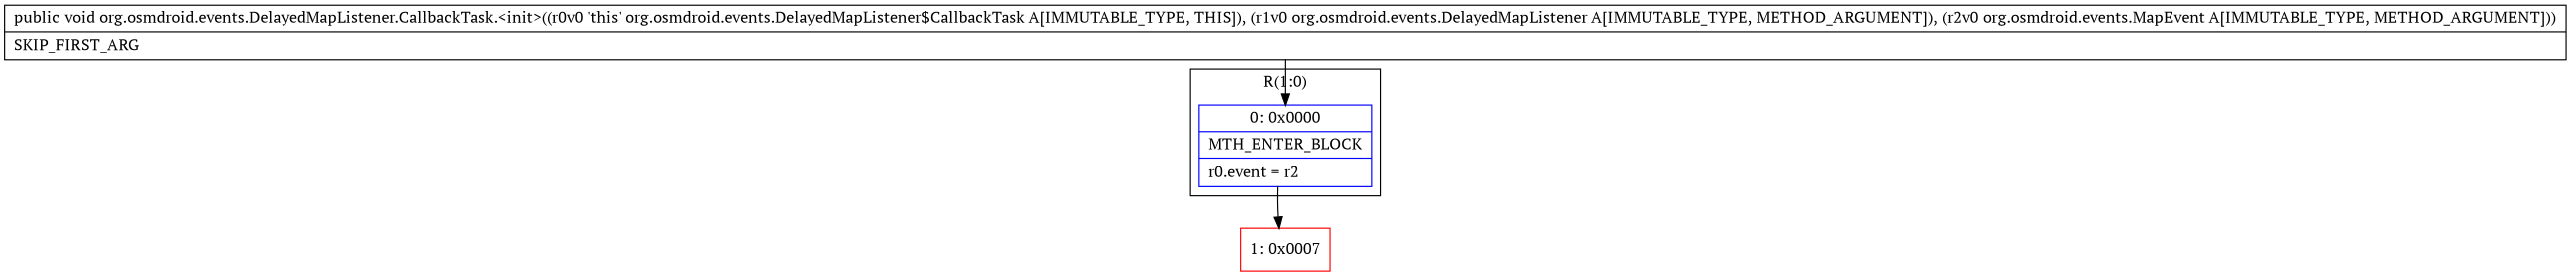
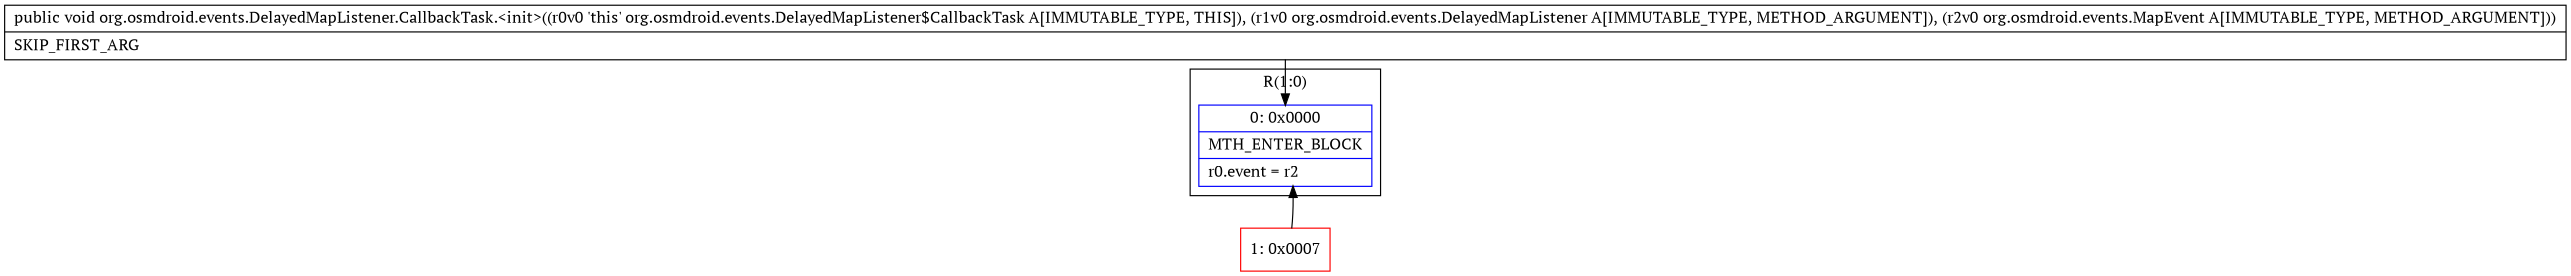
  digraph {
    fontname="PT Serif"
    node [shape=record fontname="PT Serif"]
    edge [fontname="PT Serif"]
    n1 [color=blue label="{0\:\ 0x0000|MTH_ENTER_BLOCK\l|r0.event = r2\l}"]
    n2 [color=red label="{1\:\ 0x0007}"]
    n3 [label="{public void org.osmdroid.events.DelayedMapListener.CallbackTask.\<init\>((r0v0 'this' org.osmdroid.events.DelayedMapListener$CallbackTask A[IMMUTABLE_TYPE, THIS]), (r1v0 org.osmdroid.events.DelayedMapListener A[IMMUTABLE_TYPE, METHOD_ARGUMENT]), (r2v0 org.osmdroid.events.MapEvent A[IMMUTABLE_TYPE, METHOD_ARGUMENT]))  | SKIP_FIRST_ARG\l}"]
    subgraph cluster_1 {
      label="R(1:0)"
      n1
    }
-   n1 -> n2
+   n2 -> n1
    n3 -> n1
  }
